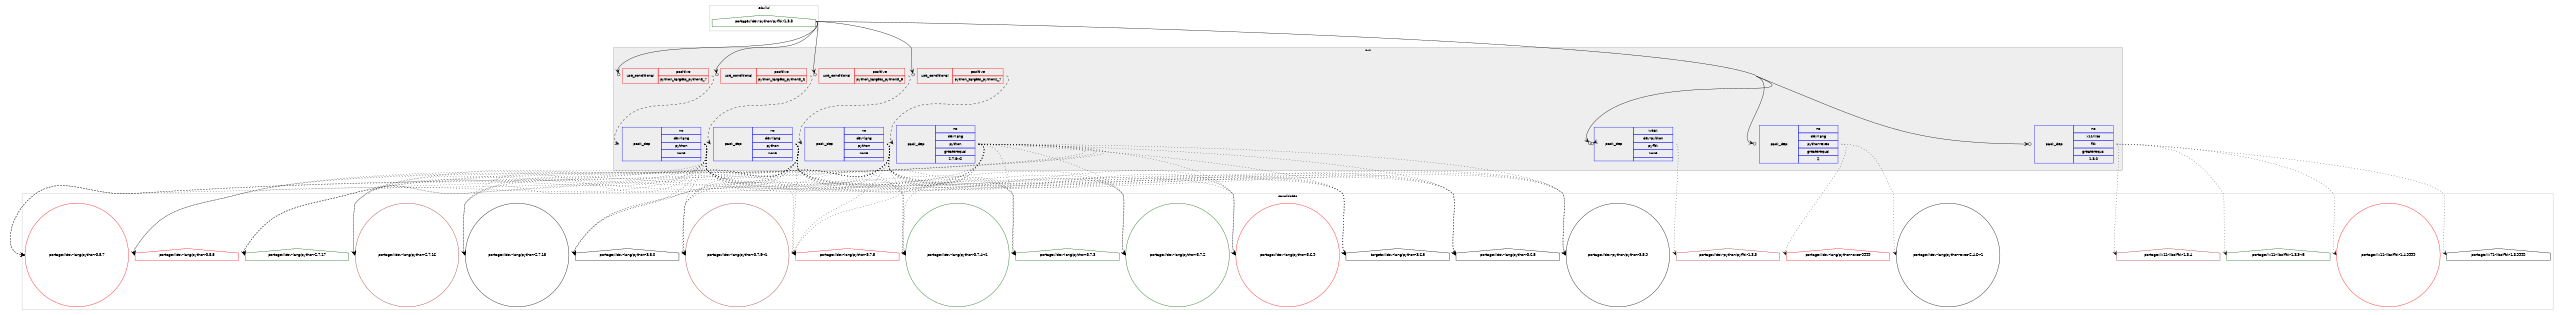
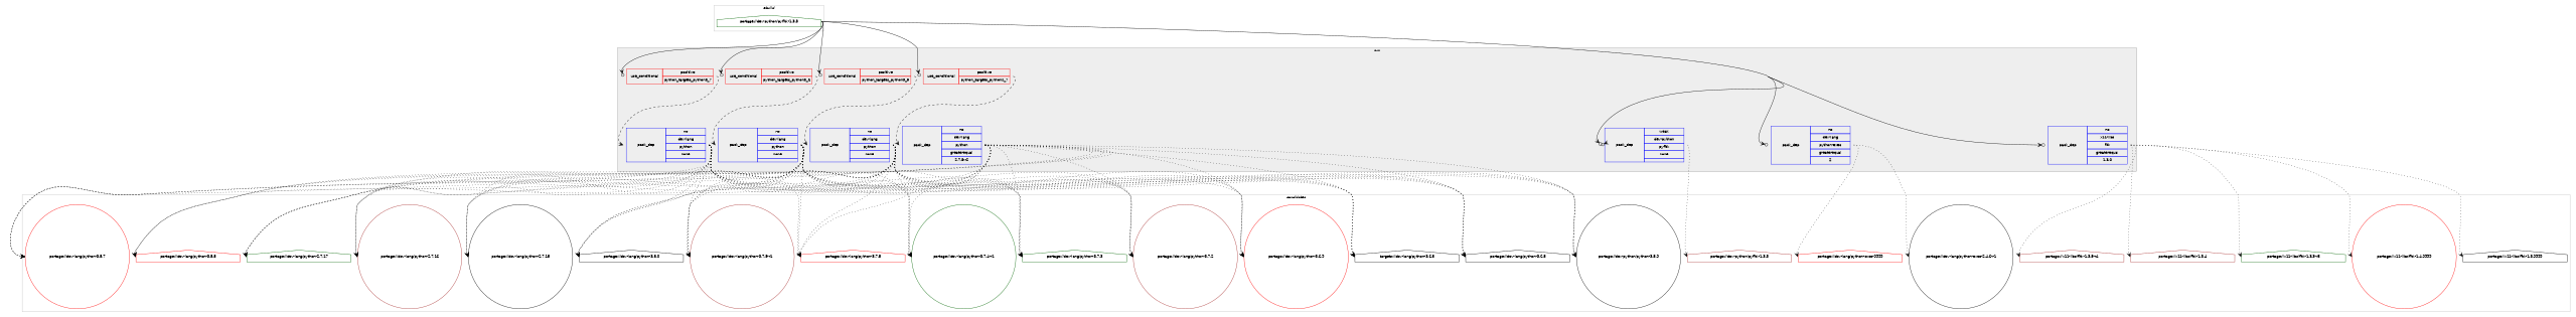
  digraph {
    compound=true
    concentrate=true
    fontname=Helvetica
    fontsize=10
    newrank=true
    rankdir=TB
    ranksep=1.5
    node [color=red fontname=Helvetica fontsize=10 shape=house]
    edge [arrowhead=vee headport=w style=dotted tailport=e weight=100]
    n1 [color=darkgreen label="portage://dev-python/pyfltk-1.3.3" width=4]
    n2 [color=blue label=<<TABLE BORDER="0" CELLBORDER="1" CELLSPACING="0" CELLPADDING="4" WIDTH="220"><TR><TD ROWSPAN="6" CELLPADDING="30">pack_dep</TD></TR><TR><TD WIDTH="110">no</TD></TR><TR><TD>dev-lang</TD></TR><TR><TD>python</TD></TR><TR><TD>greaterequal</TD></TR><TR><TD>2.7.5-r2</TD></TR></TABLE>> shape=none]
    n3 [label=<<TABLE BORDER="0" CELLBORDER="1" CELLSPACING="0" CELLPADDING="4"><TR><TD ROWSPAN="3" CELLPADDING="10">use_conditional</TD></TR><TR><TD>positive</TD></TR><TR><TD>python_targets_python2_7</TD></TR></TABLE>> shape=none]
    n4 [color=blue label=<<TABLE BORDER="0" CELLBORDER="1" CELLSPACING="0" CELLPADDING="4" WIDTH="220"><TR><TD ROWSPAN="6" CELLPADDING="30">pack_dep</TD></TR><TR><TD WIDTH="110">no</TD></TR><TR><TD>dev-lang</TD></TR><TR><TD>python</TD></TR><TR><TD>none</TD></TR><TR><TD></TD></TR></TABLE>> shape=none]
    n5 [label=<<TABLE BORDER="0" CELLBORDER="1" CELLSPACING="0" CELLPADDING="4"><TR><TD ROWSPAN="3" CELLPADDING="10">use_conditional</TD></TR><TR><TD>positive</TD></TR><TR><TD>python_targets_python3_5</TD></TR></TABLE>> shape=none]
    n6 [color=blue label=<<TABLE BORDER="0" CELLBORDER="1" CELLSPACING="0" CELLPADDING="4" WIDTH="220"><TR><TD ROWSPAN="6" CELLPADDING="30">pack_dep</TD></TR><TR><TD WIDTH="110">no</TD></TR><TR><TD>dev-lang</TD></TR><TR><TD>python</TD></TR><TR><TD>none</TD></TR><TR><TD></TD></TR></TABLE>> shape=none]
    n7 [label=<<TABLE BORDER="0" CELLBORDER="1" CELLSPACING="0" CELLPADDING="4"><TR><TD ROWSPAN="3" CELLPADDING="10">use_conditional</TD></TR><TR><TD>positive</TD></TR><TR><TD>python_targets_python3_6</TD></TR></TABLE>> shape=none]
    n8 [color=blue label=<<TABLE BORDER="0" CELLBORDER="1" CELLSPACING="0" CELLPADDING="4" WIDTH="220"><TR><TD ROWSPAN="6" CELLPADDING="30">pack_dep</TD></TR><TR><TD WIDTH="110">no</TD></TR><TR><TD>dev-lang</TD></TR><TR><TD>python</TD></TR><TR><TD>none</TD></TR><TR><TD></TD></TR></TABLE>> shape=none]
    n9 [label=<<TABLE BORDER="0" CELLBORDER="1" CELLSPACING="0" CELLPADDING="4"><TR><TD ROWSPAN="3" CELLPADDING="10">use_conditional</TD></TR><TR><TD>positive</TD></TR><TR><TD>python_targets_python3_7</TD></TR></TABLE>> shape=none]
    n10 [color=blue label=<<TABLE BORDER="0" CELLBORDER="1" CELLSPACING="0" CELLPADDING="4" WIDTH="220"><TR><TD ROWSPAN="6" CELLPADDING="30">pack_dep</TD></TR><TR><TD WIDTH="110">no</TD></TR><TR><TD>dev-lang</TD></TR><TR><TD>python-exec</TD></TR><TR><TD>greaterequal</TD></TR><TR><TD>2</TD></TR></TABLE>> shape=none]
    n11 [color=blue label=<<TABLE BORDER="0" CELLBORDER="1" CELLSPACING="0" CELLPADDING="4" WIDTH="220"><TR><TD ROWSPAN="6" CELLPADDING="30">pack_dep</TD></TR><TR><TD WIDTH="110">no</TD></TR><TR><TD>x11-libs</TD></TR><TR><TD>fltk</TD></TR><TR><TD>greaterequal</TD></TR><TR><TD>1.3.0</TD></TR></TABLE>> shape=none]
    n12 [color=blue label=<<TABLE BORDER="0" CELLBORDER="1" CELLSPACING="0" CELLPADDING="4" WIDTH="220"><TR><TD ROWSPAN="6" CELLPADDING="30">pack_dep</TD></TR><TR><TD WIDTH="110">weak</TD></TR><TR><TD>dev-python</TD></TR><TR><TD>pyfltk</TD></TR><TR><TD>none</TD></TR><TR><TD></TD></TR></TABLE>> shape=none]
    n13 [color=black label="portage://dev-lang/python-2.7.15" shape=circle width=4]
    n14 [color=brown label="portage://dev-lang/python-2.7.16" shape=circle width=4]
    n15 [color=darkgreen label="portage://dev-lang/python-2.7.17" width=4]
    n16 [label="portage://dev-lang/python-3.5.5" width=4]
    n17 [label="portage://dev-lang/python-3.5.7" shape=circle width=4]
    n18 [color=black label="portage://dev-python/python-3.5.9" shape=circle width=4]
    n19 [color=black label="portage://dev-lang/python-3.6.5" width=4]
    n20 [color=black label="targets://dev-lang/python-3.6.8" width=4]
    n21 [label="portage://dev-lang/python-3.6.9" shape=circle width=4]
-   n22 [color=darkgreen label="portage://dev-lang/python-3.7.2" shape=circle width=4]
+   n22 [color=brown label="portage://dev-lang/python-3.7.2" shape=circle width=4]
    n23 [color=darkgreen label="portage://dev-lang/python-3.7.3" width=4]
    n24 [color=darkgreen label="portage://dev-lang/python-3.7.4-r1" shape=circle width=4]
    n25 [label="portage://dev-lang/python-3.7.5" width=4]
    n26 [color=brown label="portage://dev-lang/python-3.7.5-r1" shape=circle width=4]
    n27 [color=black label="portage://dev-lang/python-3.8.0" width=4]
    n28 [color=black label="portage://dev-lang/python-exec-2.4.6-r1" shape=circle width=4]
    n29 [label="portage://dev-lang/python-exec-9999" width=4]
    n30 [color=darkgreen label="portage://x11-libs/fltk-1.3.3-r3" width=4]
    n31 [color=brown label="portage://x11-libs/fltk-1.3.4" width=4]
-   n33 [color=black label="portage://x71-libs/fltk-1.3.9999" width=4]
+   n32 [color=brown label="portage://x11-libs/fltk-1.3.5-r4" width=4]
+   n33 [color=black label="portage://x11-libs/fltk-1.3.9999" width=4]
    n34 [label="portage://x11-libs/fltk-1.4.9999" shape=circle width=4]
    n35 [color=brown label="portage://dev-python/pyfltk-1.3.3" width=4]
    subgraph cluster_1 {
      color=gray
      label=<<i>ebuild</i>>
      rank=same
      n1
    }
    subgraph cluster_2 {
      color=gray
      label=<<i>dependencies</i>>
      subgraph cluster_3 {
        color=gray
        fillcolor="#eeeeee"
        label=<<i>compile</i>>
        style=filled
      }
      subgraph cluster_4 {
        color=gray
        fillcolor="#eeeeee"
        label=<<i>compile and run</i>>
        style=filled
        subgraph sub_5 {
          color=gray
          fillcolor="#eeeeee"
          label=<<i>compile and run</i>>
          style=filled
          n3
          subgraph sub_6 {
            color=gray
            fillcolor="#eeeeee"
            label=<<i>compile and run</i>>
            style=filled
            n2
          }
        }
        subgraph sub_7 {
          color=gray
          fillcolor="#eeeeee"
          label=<<i>compile and run</i>>
          style=filled
          n5
          subgraph sub_8 {
            color=gray
            fillcolor="#eeeeee"
            label=<<i>compile and run</i>>
            style=filled
            n4
          }
        }
        subgraph sub_9 {
          color=gray
          fillcolor="#eeeeee"
          label=<<i>compile and run</i>>
          style=filled
          n7
          subgraph sub_10 {
            color=gray
            fillcolor="#eeeeee"
            label=<<i>compile and run</i>>
            style=filled
            n6
          }
        }
        subgraph sub_11 {
          color=gray
          fillcolor="#eeeeee"
          label=<<i>compile and run</i>>
          style=filled
          n9
          subgraph sub_12 {
            color=gray
            fillcolor="#eeeeee"
            label=<<i>compile and run</i>>
            style=filled
            n8
          }
        }
        subgraph sub_13 {
          color=gray
          fillcolor="#eeeeee"
          label=<<i>compile and run</i>>
          style=filled
          n10
        }
        subgraph sub_14 {
          color=gray
          fillcolor="#eeeeee"
          label=<<i>compile and run</i>>
          style=filled
          n11
        }
        subgraph sub_15 {
          color=gray
          fillcolor="#eeeeee"
          label=<<i>compile and run</i>>
          style=filled
          n12
        }
      }
      subgraph cluster_16 {
        color=gray
        fillcolor="#eeeeee"
        label=<<i>run</i>>
        style=filled
      }
    }
    subgraph cluster_17 {
      color=gray
      label=<<i>candidates</i>>
      rank=same
      subgraph sub_18 {
        color=black
        label=<<i>candidates</i>>
        nodesep=1
        rank=same
        n13
        n14
        n15
        n16
        n17
        n18
        n19
        n20
        n21
        n22
        n23
        n24
        n25
        n26
        n27
      }
      subgraph sub_19 {
        color=black
        label=<<i>candidates</i>>
        nodesep=1
        rank=same
        n13
        n14
        n15
        n16
        n17
        n18
        n19
        n20
        n21
        n22
        n23
        n24
        n25
        n26
        n27
      }
      subgraph sub_20 {
        color=black
        label=<<i>candidates</i>>
        nodesep=1
        rank=same
        n13
        n14
        n15
        n16
        n17
        n18
        n19
        n20
        n21
        n22
        n23
        n24
        n25
        n26
        n27
      }
      subgraph sub_21 {
        color=black
        label=<<i>candidates</i>>
        nodesep=1
        rank=same
        n13
        n14
        n15
        n16
        n17
        n18
        n19
        n20
        n21
        n22
        n23
        n24
        n25
        n26
        n27
      }
      subgraph sub_22 {
        color=black
        label=<<i>candidates</i>>
        nodesep=1
        rank=same
        n28
        n29
      }
      subgraph sub_23 {
        color=black
        label=<<i>candidates</i>>
        nodesep=1
        rank=same
        n30
        n31
+       n32
        n33
        n34
      }
      subgraph sub_24 {
        color=black
        label=<<i>candidates</i>>
        nodesep=1
        rank=same
        n35
      }
    }
    n1 -> n3 [arrowhead=odotvee style=solid weight=20]
    n1 -> n5 [arrowhead=odotvee style=solid weight=20]
    n1 -> n7 [arrowhead=odotvee style=solid weight=20]
    n1 -> n9 [arrowhead=odotvee style=solid weight=20]
    n1 -> n10 [arrowhead=odotvee style=solid weight=20]
    n1 -> n11 [arrowhead=odotvee style=solid weight=20]
    n1 -> n12 [arrowhead=odotvee style=solid weight=20]
    n2 -> n13
    n2 -> n14
    n2 -> n15
    n2 -> n16
    n2 -> n17
    n2 -> n18
    n2 -> n19
    n2 -> n20
    n2 -> n21
    n2 -> n22
    n2 -> n23
    n2 -> n24
    n2 -> n25
    n2 -> n26
    n2 -> n27
    n3 -> n2 [style=dashed weight=20]
    n4 -> n13
    n4 -> n14
    n4 -> n15
    n4 -> n16
    n4 -> n17
    n4 -> n18
    n4 -> n19
    n4 -> n20
    n4 -> n21
    n4 -> n22
    n4 -> n23
    n4 -> n24
    n4 -> n25
    n4 -> n26
    n4 -> n27
    n5 -> n4 [style=dashed weight=20]
    n6 -> n13
    n6 -> n14
    n6 -> n15
    n6 -> n16
    n6 -> n17
    n6 -> n18
    n6 -> n19
    n6 -> n20
    n6 -> n21
    n6 -> n22
    n6 -> n23
    n6 -> n24
    n6 -> n25
    n6 -> n26
    n6 -> n27
    n7 -> n6 [style=dashed weight=20]
    n8 -> n13
    n8 -> n14
    n8 -> n15
    n8 -> n16
    n8 -> n17
    n8 -> n18
    n8 -> n19
    n8 -> n20
    n8 -> n21
    n8 -> n22
    n8 -> n23
    n8 -> n24
    n8 -> n25
    n8 -> n26
    n8 -> n27
    n9 -> n8 [style=dashed weight=20]
    n10 -> n28
    n10 -> n29
    n11 -> n30
    n11 -> n31
+   n11 -> n32
    n11 -> n33
    n11 -> n34
    n12 -> n35
  }
